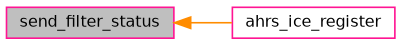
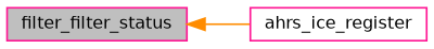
  digraph {
    rankdir=LR
    fontname="DejaVu Sans"
    node [color=deeppink fontname="DejaVu Sans" fontsize=10 shape=record style=filled]
-   n1 [fillcolor=grey75 fontcolor=black height=0.2 label=send_filter_status width=0.4]
+   n1 [fillcolor=grey75 fontcolor=black height=0.2 label=filter_filter_status width=0.4]
    n2 [fillcolor=white height=0.2 label=ahrs_ice_register width=0.4]
    n1 -> n2 [color=darkorange dir=back fontname="DejaVu Sans" fontsize=10 labelfontname=FreeSans labelfontsize=10 style=solid]
  }
